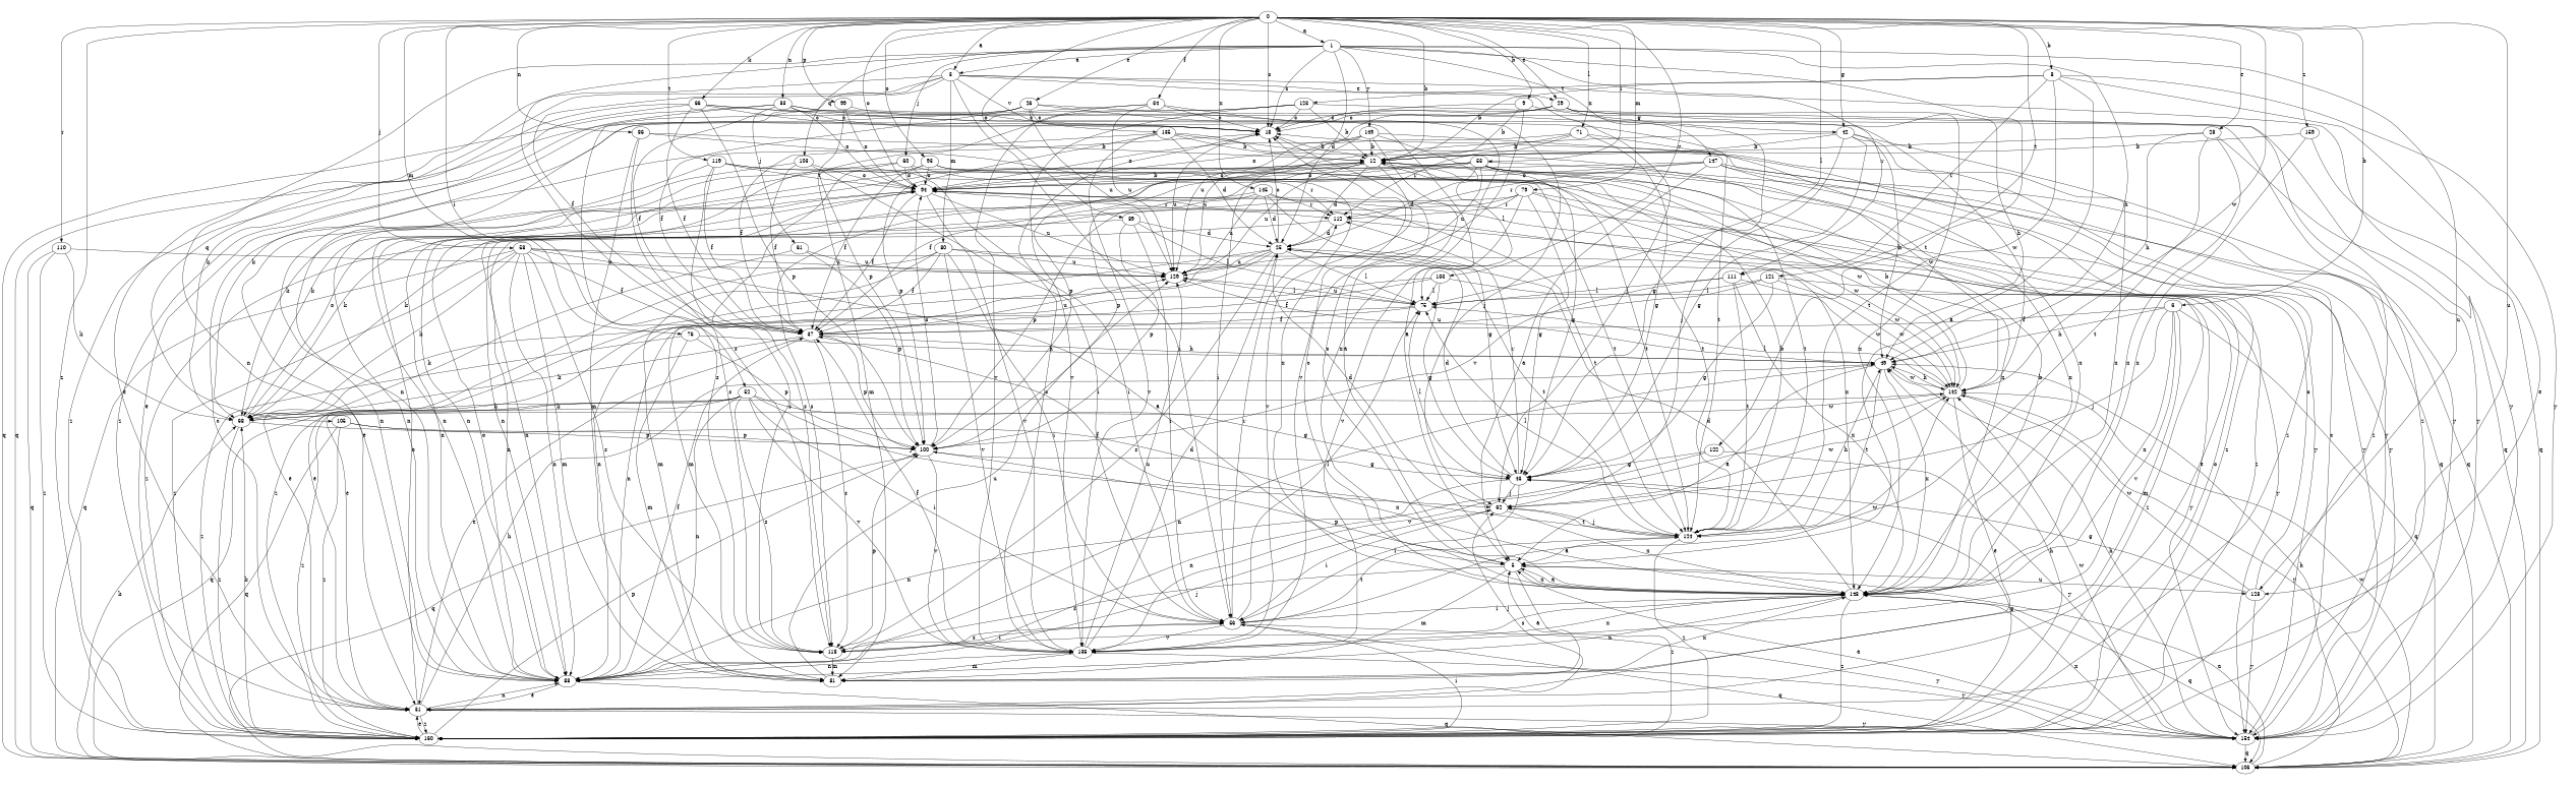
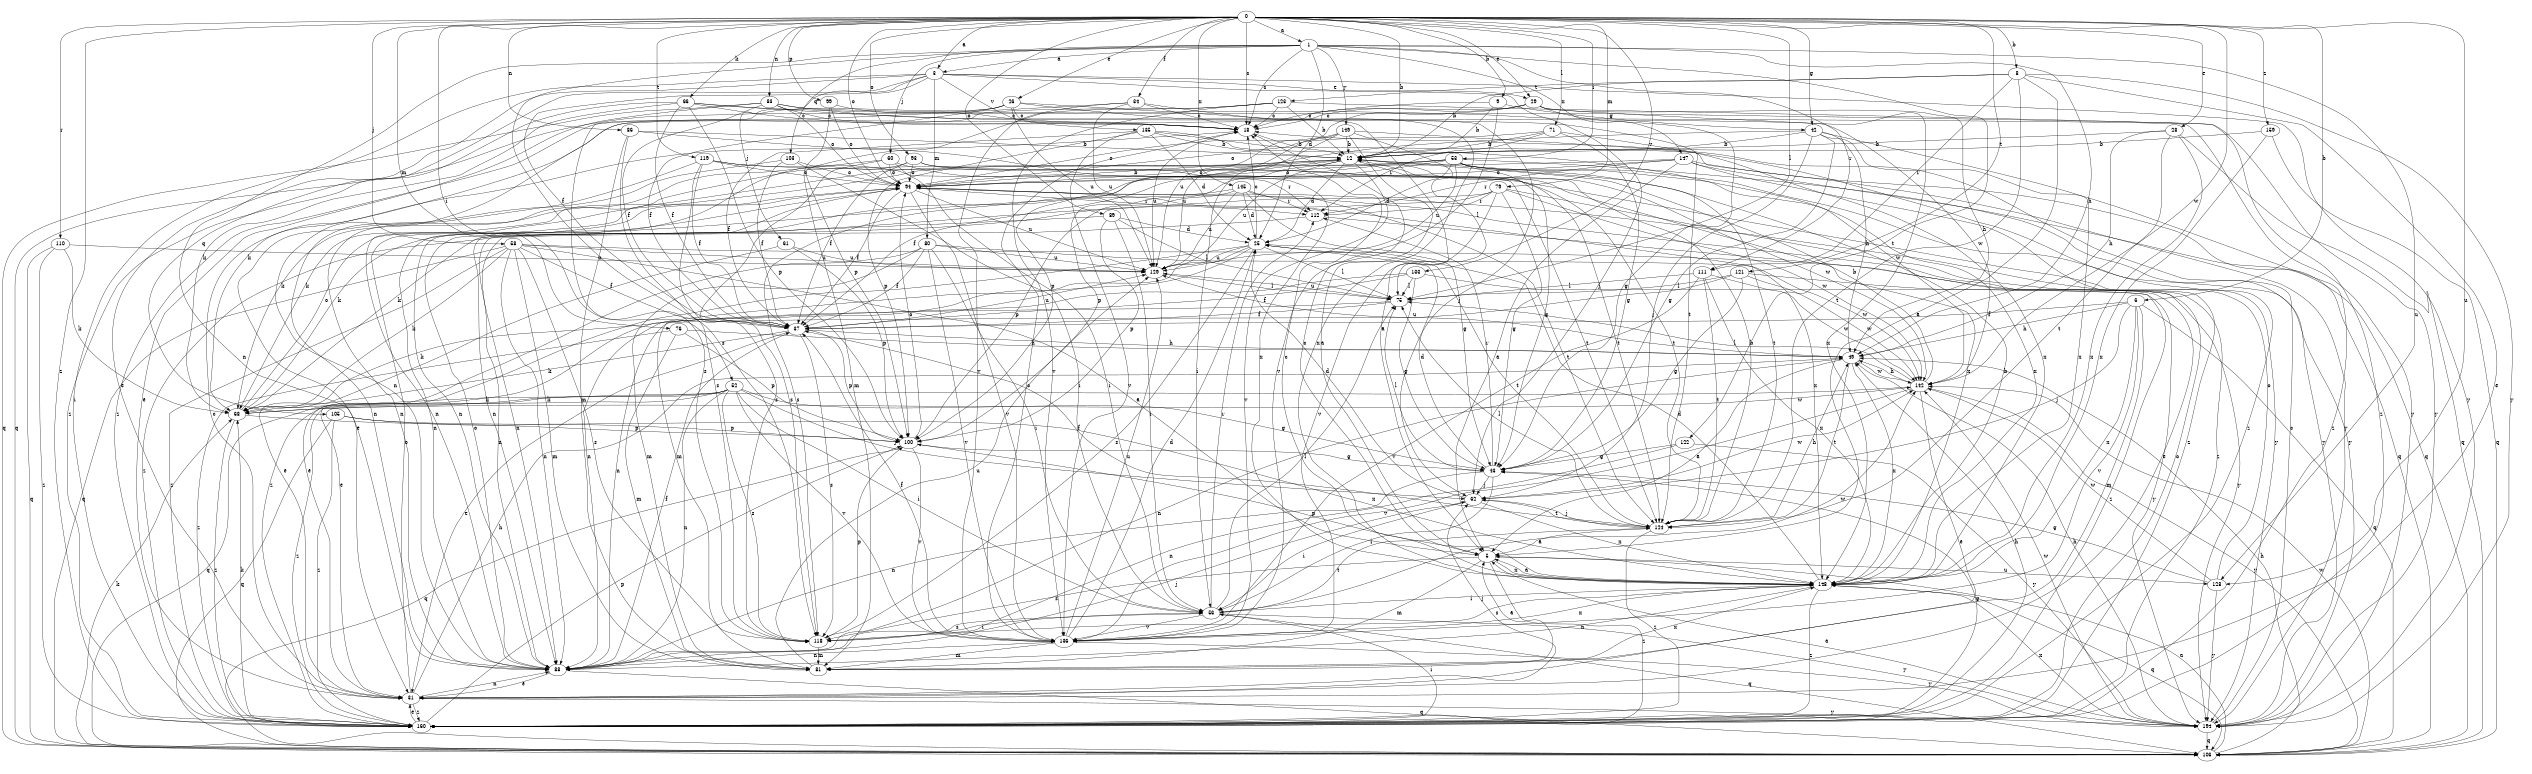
  strict digraph {
    0
    1
    3
    6
    8
    9
    12
    18
    26
    28
    29
    34
    42
    52
    53
    58
    66
    71
    75
    76
    79
    83
    86
    89
    93
    94
    99
    110
    119
    121
    128
    133
    142
    145
    159
    160
    25
    49
    60
    88
    103
    111
    118
    122
    147
    149
    31
    37
    56
    61
    62
    80
    105
    135
-   154
+   154 [label=194]
    81
    148
    106
    136
    5
    123
    124
    100
    129
    43
    68
    112
    0 -> 1 [label=a]
    0 -> 3 [label=a]
    0 -> 6 [label=b]
    0 -> 8 [label=b]
    0 -> 9 [label=b]
    0 -> 12 [label=b]
    0 -> 18 [label=c]
    0 -> 26 [label=e]
    0 -> 28 [label=e]
    0 -> 29 [label=e]
    0 -> 34 [label=f]
    0 -> 42 [label=g]
    0 -> 52 [label=i]
    0 -> 53 [label=i]
    0 -> 58 [label=j]
    0 -> 66 [label=k]
    0 -> 71 [label=l]
    0 -> 75 [label=l]
    0 -> 76 [label=m]
    0 -> 79 [label=m]
    0 -> 83 [label=n]
    0 -> 86 [label=n]
    0 -> 89 [label=o]
    0 -> 93 [label=o]
    0 -> 94 [label=o]
    0 -> 99 [label=p]
    0 -> 110 [label=r]
    0 -> 119 [label=t]
    0 -> 121 [label=t]
    0 -> 128 [label=u]
    0 -> 133 [label=v]
    0 -> 142 [label=w]
    0 -> 145 [label=x]
    0 -> 159 [label=z]
    0 -> 160 [label=z]
    1 -> 3 [label=a]
    1 -> 18 [label=c]
    1 -> 128 [label=u]
    1 -> 25 [label=d]
    1 -> 49 [label=h]
    1 -> 60 [label=j]
    1 -> 88 [label=n]
    1 -> 103 [label=q]
    1 -> 111 [label=r]
    1 -> 118 [label=s]
    1 -> 122 [label=t]
    1 -> 147 [label=x]
    1 -> 149 [label=y]
    3 -> 29 [label=e]
    3 -> 31 [label=e]
    3 -> 37 [label=f]
-   3 -> 56 [label=i]
+   3 -> 160 [label=i]
    3 -> 61 [label=j]
    3 -> 62 [label=j]
    3 -> 80 [label=m]
    3 -> 105 [label=q]
    3 -> 135 [label=v]
    3 -> 154 [label=y]
    6 -> 49 [label=h]
    6 -> 37 [label=f]
    6 -> 62 [label=j]
    6 -> 81 [label=m]
    6 -> 148 [label=x]
    6 -> 106 [label=q]
    6 -> 136 [label=v]
    8 -> 12 [label=b]
    8 -> 111 [label=r]
    8 -> 31 [label=e]
    8 -> 154 [label=y]
    8 -> 5 [label=a]
    8 -> 123 [label=t]
    8 -> 124 [label=t]
    9 -> 12 [label=b]
    9 -> 18 [label=c]
    9 -> 42 [label=g]
    9 -> 136 [label=v]
    12 -> 94 [label=o]
    12 -> 142 [label=w]
    12 -> 25 [label=d]
    12 -> 88 [label=n]
    12 -> 118 [label=s]
    12 -> 136 [label=v]
    12 -> 124 [label=t]
    12 -> 100 [label=p]
    12 -> 129 [label=u]
    18 -> 12 [label=b]
    18 -> 129 [label=u]
    26 -> 18 [label=c]
    26 -> 118 [label=s]
    26 -> 37 [label=f]
    26 -> 62 [label=j]
    26 -> 106 [label=q]
    26 -> 5 [label=a]
    26 -> 129 [label=u]
    28 -> 12 [label=b]
    28 -> 49 [label=h]
    28 -> 148 [label=x]
    28 -> 106 [label=q]
    28 -> 124 [label=t]
    29 -> 18 [label=c]
    29 -> 49 [label=h]
    29 -> 148 [label=x]
    29 -> 129 [label=u]
    29 -> 43 [label=g]
    29 -> 68 [label=k]
    34 -> 18 [label=c]
    34 -> 160 [label=z]
    34 -> 148 [label=x]
    34 -> 136 [label=v]
    34 -> 129 [label=u]
    42 -> 12 [label=b]
    42 -> 160 [label=z]
    42 -> 49 [label=h]
    42 -> 62 [label=j]
    42 -> 148 [label=x]
    42 -> 100 [label=p]
    42 -> 43 [label=g]
    52 -> 160 [label=z]
    52 -> 88 [label=n]
    52 -> 118 [label=s]
    52 -> 56 [label=i]
    52 -> 62 [label=j]
    52 -> 106 [label=q]
    52 -> 136 [label=v]
    52 -> 43 [label=g]
    52 -> 68 [label=k]
    53 -> 94 [label=o]
    53 -> 25 [label=d]
    53 -> 88 [label=n]
    53 -> 37 [label=f]
    53 -> 154 [label=y]
    53 -> 148 [label=x]
    53 -> 106 [label=q]
    53 -> 124 [label=t]
    53 -> 129 [label=u]
    53 -> 43 [label=g]
    53 -> 68 [label=k]
    58 -> 160 [label=z]
    58 -> 88 [label=n]
    58 -> 118 [label=s]
    58 -> 37 [label=f]
    58 -> 154 [label=y]
    58 -> 81 [label=m]
    58 -> 106 [label=q]
    58 -> 5 [label=a]
    58 -> 129 [label=u]
    58 -> 68 [label=k]
    66 -> 18 [label=c]
    66 -> 142 [label=w]
    66 -> 160 [label=z]
    66 -> 37 [label=f]
    66 -> 154 [label=y]
    66 -> 100 [label=p]
    66 -> 68 [label=k]
    71 -> 12 [label=b]
    71 -> 94 [label=o]
    71 -> 148 [label=x]
    71 -> 43 [label=g]
    71 -> 112 [label=r]
    75 -> 37 [label=f]
    75 -> 129 [label=u]
    75 -> 68 [label=k]
    76 -> 160 [label=z]
    76 -> 49 [label=h]
    76 -> 81 [label=m]
    76 -> 100 [label=p]
    79 -> 142 [label=w]
    79 -> 160 [label=z]
    79 -> 88 [label=n]
    79 -> 136 [label=v]
    79 -> 43 [label=g]
    79 -> 68 [label=k]
    79 -> 112 [label=r]
    83 -> 18 [label=c]
    83 -> 94 [label=o]
    83 -> 31 [label=e]
    83 -> 37 [label=f]
    83 -> 154 [label=y]
    83 -> 106 [label=q]
    83 -> 124 [label=t]
    86 -> 12 [label=b]
    86 -> 118 [label=s]
    86 -> 81 [label=m]
    86 -> 148 [label=x]
    89 -> 75 [label=l]
    89 -> 160 [label=z]
    89 -> 25 [label=d]
    89 -> 56 [label=i]
    89 -> 100 [label=p]
    93 -> 94 [label=o]
    93 -> 88 [label=n]
    93 -> 37 [label=f]
    93 -> 148 [label=x]
    93 -> 124 [label=t]
    94 -> 12 [label=b]
    94 -> 88 [label=n]
    94 -> 37 [label=f]
    94 -> 148 [label=x]
    94 -> 136 [label=v]
    94 -> 129 [label=u]
    94 -> 112 [label=r]
    99 -> 18 [label=c]
    99 -> 94 [label=o]
    99 -> 81 [label=m]
    110 -> 160 [label=z]
    110 -> 106 [label=q]
    110 -> 129 [label=u]
    110 -> 68 [label=k]
-   119 -> 94 [label=t]
+   119 -> 94 [label=o]
    119 -> 88 [label=n]
    119 -> 118 [label=s]
    119 -> 37 [label=f]
    119 -> 154 [label=y]
    119 -> 124 [label=t]
    121 -> 75 [label=l]
    121 -> 142 [label=w]
    121 -> 160 [label=z]
    121 -> 88 [label=n]
    121 -> 43 [label=g]
    128 -> 94 [label=o]
    128 -> 142 [label=w]
    128 -> 154 [label=y]
    128 -> 43 [label=g]
    133 -> 75 [label=l]
    133 -> 31 [label=e]
    133 -> 37 [label=f]
    133 -> 154 [label=y]
    133 -> 43 [label=g]
    142 -> 12 [label=b]
    142 -> 75 [label=l]
    142 -> 49 [label=h]
    142 -> 31 [label=e]
    142 -> 106 [label=y]
    142 -> 136 [label=v]
    142 -> 68 [label=k]
    145 -> 25 [label=d]
    145 -> 124 [label=t]
    145 -> 100 [label=p]
    145 -> 129 [label=u]
    145 -> 43 [label=g]
    145 -> 68 [label=k]
    145 -> 112 [label=r]
    159 -> 12 [label=b]
    159 -> 148 [label=x]
    159 -> 106 [label=q]
    160 -> 94 [label=o]
    160 -> 49 [label=h]
    160 -> 31 [label=e]
    160 -> 56 [label=i]
    160 -> 100 [label=p]
    160 -> 43 [label=g]
    160 -> 68 [label=k]
    25 -> 18 [label=c]
    25 -> 75 [label=l]
    25 -> 160 [label=z]
    25 -> 88 [label=n]
    25 -> 118 [label=s]
    25 -> 81 [label=m]
    25 -> 124 [label=t]
    25 -> 129 [label=u]
    49 -> 142 [label=w]
    49 -> 88 [label=n]
    49 -> 148 [label=x]
    49 -> 5 [label=a]
    49 -> 124 [label=t]
    49 -> 129 [label=u]
    60 -> 94 [label=o]
    60 -> 88 [label=n]
    60 -> 118 [label=s]
    60 -> 56 [label=i]
    60 -> 112 [label=r]
    88 -> 94 [label=o]
    88 -> 31 [label=e]
    88 -> 37 [label=f]
    88 -> 62 [label=j]
    88 -> 106 [label=q]
    103 -> 94 [label=o]
    103 -> 31 [label=e]
    103 -> 37 [label=f]
    103 -> 56 [label=i]
    111 -> 75 [label=l]
    111 -> 142 [label=w]
    111 -> 148 [label=x]
-   111 -> 100 [label=v]
+   111 -> 136 [label=v]
    111 -> 124 [label=t]
    118 -> 56 [label=i]
    118 -> 81 [label=m]
    118 -> 100 [label=p]
    122 -> 88 [label=n]
    122 -> 154 [label=y]
    122 -> 43 [label=g]
    147 -> 94 [label=o]
    147 -> 160 [label=z]
    147 -> 154 [label=y]
    147 -> 106 [label=q]
    147 -> 5 [label=a]
    147 -> 68 [label=k]
    147 -> 112 [label=r]
    149 -> 12 [label=b]
    149 -> 75 [label=l]
    149 -> 94 [label=o]
    149 -> 160 [label=z]
    149 -> 56 [label=i]
    149 -> 5 [label=a]
    149 -> 129 [label=u]
    31 -> 18 [label=c]
    31 -> 94 [label=o]
    31 -> 160 [label=z]
    31 -> 49 [label=h]
    31 -> 88 [label=n]
    31 -> 62 [label=j]
    31 -> 154 [label=y]
    37 -> 49 [label=h]
    37 -> 118 [label=s]
    37 -> 31 [label=e]
    37 -> 100 [label=p]
    37 -> 129 [label=u]
    37 -> 68 [label=k]
    56 -> 75 [label=l]
    56 -> 142 [label=w]
    56 -> 118 [label=s]
    56 -> 154 [label=y]
    56 -> 106 [label=q]
    56 -> 136 [label=v]
    56 -> 124 [label=t]
    56 -> 112 [label=r]
    61 -> 31 [label=e]
    61 -> 100 [label=p]
    61 -> 129 [label=u]
    62 -> 142 [label=w]
    62 -> 25 [label=d]
    62 -> 56 [label=i]
    62 -> 148 [label=x]
    62 -> 124 [label=t]
    80 -> 142 [label=w]
    80 -> 31 [label=e]
    80 -> 37 [label=f]
    80 -> 56 [label=i]
    80 -> 81 [label=m]
    80 -> 136 [label=v]
    80 -> 129 [label=u]
    105 -> 160 [label=z]
    105 -> 148 [label=x]
    105 -> 106 [label=q]
    105 -> 100 [label=p]
    135 -> 12 [label=b]
    135 -> 142 [label=w]
    135 -> 25 [label=d]
    135 -> 37 [label=f]
    135 -> 154 [label=y]
    135 -> 136 [label=v]
    135 -> 100 [label=p]
    154 -> 18 [label=c]
    154 -> 142 [label=w]
    154 -> 49 [label=h]
    154 -> 148 [label=x]
    154 -> 106 [label=q]
    154 -> 5 [label=a]
    81 -> 148 [label=x]
    81 -> 5 [label=a]
    81 -> 129 [label=u]
    148 -> 12 [label=b]
    148 -> 18 [label=c]
    148 -> 160 [label=z]
    148 -> 25 [label=d]
    148 -> 88 [label=n]
    148 -> 118 [label=s]
    148 -> 56 [label=i]
    148 -> 106 [label=q]
    148 -> 5 [label=a]
    148 -> 100 [label=p]
    106 -> 142 [label=w]
    106 -> 49 [label=h]
    106 -> 5 [label=a]
    106 -> 68 [label=k]
    136 -> 18 [label=c]
    136 -> 25 [label=d]
    136 -> 88 [label=n]
    136 -> 37 [label=f]
    136 -> 154 [label=y]
    136 -> 81 [label=m]
    136 -> 148 [label=x]
    136 -> 129 [label=u]
    5 -> 18 [label=c]
    5 -> 128 [label=u]
    5 -> 160 [label=z]
    5 -> 118 [label=s]
    5 -> 81 [label=m]
    5 -> 148 [label=x]
    123 -> 12 [label=b]
    123 -> 18 [label=c]
    123 -> 160 [label=z]
    123 -> 88 [label=n]
    123 -> 136 [label=v]
    123 -> 100 [label=p]
    124 -> 12 [label=b]
    124 -> 75 [label=l]
    124 -> 160 [label=z]
    124 -> 49 [label=h]
    124 -> 37 [label=f]
    124 -> 62 [label=j]
    124 -> 5 [label=a]
    100 -> 94 [label=o]
    100 -> 106 [label=q]
    100 -> 136 [label=v]
    100 -> 43 [label=g]
    129 -> 75 [label=l]
    43 -> 75 [label=l]
    43 -> 25 [label=d]
    43 -> 88 [label=n]
    43 -> 56 [label=i]
    43 -> 62 [label=j]
    43 -> 112 [label=r]
    68 -> 94 [label=o]
    68 -> 142 [label=w]
    68 -> 160 [label=z]
    68 -> 100 [label=p]
-   112 -> 25 [label=d]
    112 -> 88 [label=n]
    112 -> 31 [label=e]
  }
